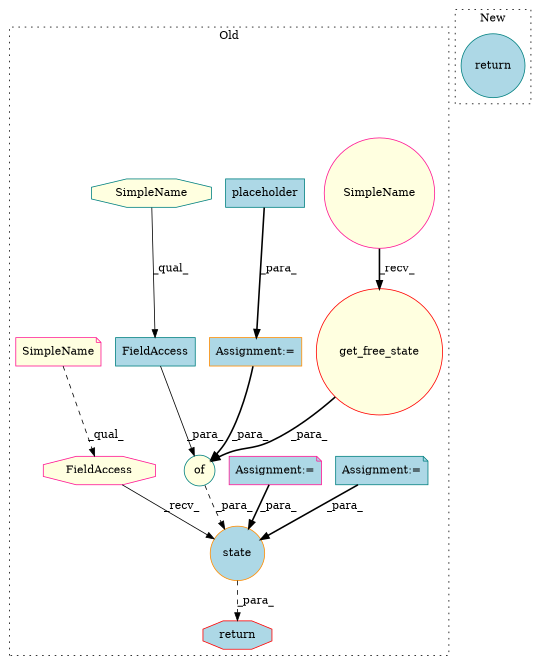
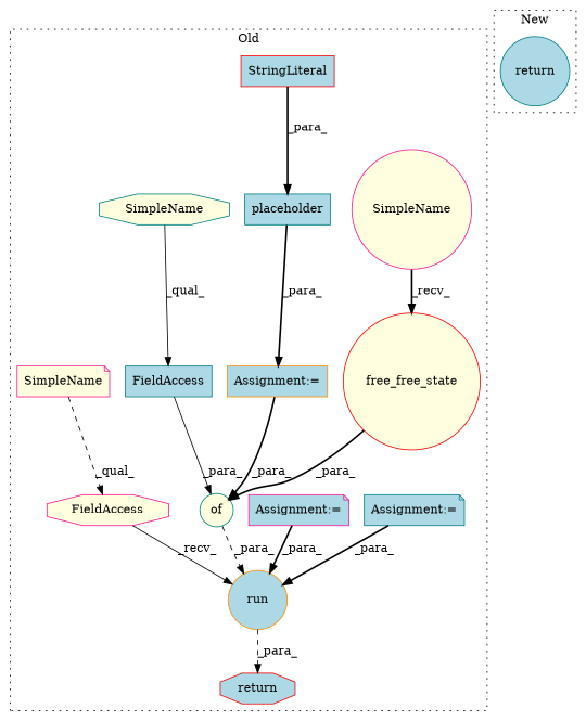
  digraph {
    node [a=32 color=teal fillcolor=lightblue l=4 s=5067 shape=circle style=filled]
    edge [style=bold]
    n1 [l="12,1" label=placeholder s="4783,4804" shape=box]
    n2 [fillcolor=lightyellow l="3,1" label=of s="5104,5170"]
-   n3 [color=darkorange l="4,1" label=state s="5081,5171"]
+   n3 [color=darkorange l="4,1" label=run s="5081,5171"]
+   n4 [a=45 color=red l=9 label=StringLiteral s=4795 shape=box]
    n5 [a=22 color=deeppink fillcolor=lightyellow l=13 label=FieldAccess shape=octagon]
-   n6 [color=red fillcolor=lightyellow l=16 label=get_free_state s=5128]
+   n6 [color=red fillcolor=lightyellow l=16 label=free_free_state s=5128]
    n7 [a=22 l=15 label=FieldAccess s=5107 shape=box]
    n8 [a=7 color=darkorange l=1 label="Assignment:=" s=4771 shape=box]
    n9 [a=7 l=14 label="Assignment:=" s=4703 shape=note]
    n10 [a=7 color=deeppink l=1 label="Assignment:=" s=4984 shape=note]
    n11 [a=41 color=red l=7 label=return s=5060 shape=octagon]
    n12 [a=42 fillcolor=lightyellow label=SimpleName s=5107 shape=octagon]
    n13 [a=42 color=deeppink fillcolor=lightyellow label=SimpleName shape=note]
    n14 [a=42 color=deeppink fillcolor=lightyellow label=SimpleName s=5123]
    n15 [a=41 l=7 label=return s=5124]
    subgraph cluster_1 {
      label=Old
      style=dotted
      n1
      n2
      n3
+     n4
      n5
      n6
      n7
      n8
      n9
      n10
      n11
      n12
      n13
      n14
    }
    subgraph cluster_2 {
      label=New
      style=dotted
      n15
    }
    n1 -> n8 [label=_para_]
    n2 -> n3 [label=_para_ style=dashed]
    n3 -> n11 [label=_para_ style=dashed]
+   n4 -> n1 [label=_para_]
    n5 -> n3 [label=_recv_ style=solid]
    n6 -> n2 [label=_para_]
    n7 -> n2 [label=_para_ style=solid]
    n8 -> n2 [label=_para_]
    n9 -> n3 [label=_para_]
    n10 -> n3 [label=_para_]
    n12 -> n7 [label=_qual_ style=solid]
    n13 -> n5 [label=_qual_ style=dashed]
    n14 -> n6 [label=_recv_]
  }
